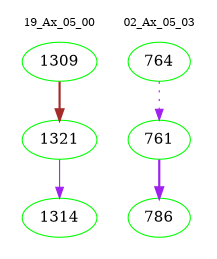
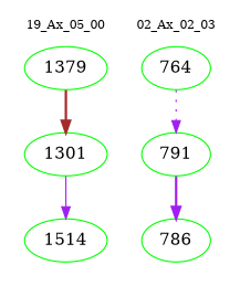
  digraph {
    node [color=green]
    edge [color=purple style=bold]
-   n1 [label=1309]
-   n2 [label=1321]
-   n3 [label=1314]
+   n1 [label=1379]
+   n2 [label=1301]
+   n3 [label=1514]
    n4 [label=764]
-   n5 [label=761]
+   n5 [label=791]
    n6 [label=786]
    subgraph cluster_1 {
      color=white
      fontsize=10
      label="19_Ax_05_00"
      n1
      n2
      n3
    }
    subgraph cluster_2 {
      color=white
      fontsize=10
-     label="02_Ax_05_03"
+     label="02_Ax_02_03"
      n4
      n5
      n6
    }
    n1 -> n2 [color=brown]
    n2 -> n3 [style=solid]
    n4 -> n5 [style=dotted]
    n5 -> n6
  }
